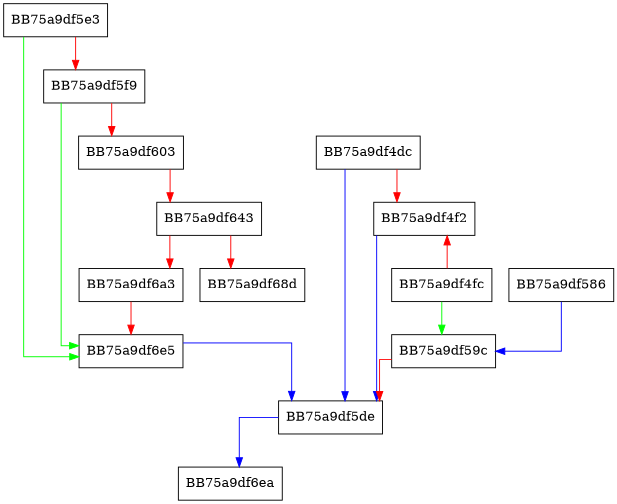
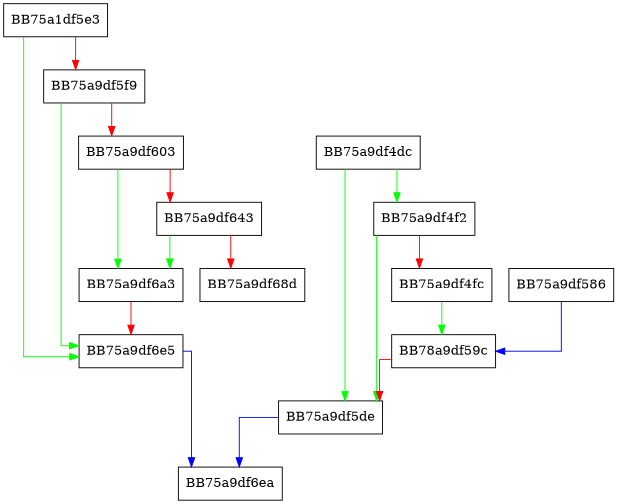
  digraph {
    splines=ortho
    node [shape=box]
    edge [color=red]
-   BB75a9df5e3
+   BB75a9df5e3 [label=BB75a1df5e3]
    BB75a9df6e5
    BB75a9df5f9
    BB75a9df4dc
    BB75a9df5de
    BB75a9df4f2
    BB75a9df6ea
    BB75a9df603
    BB75a9df4fc
-   BB75a9df59c
+   BB75a9df59c [label=BB78a9df59c]
    BB75a9df586
    BB75a9df6a3
    BB75a9df643
    BB75a9df68d
    BB75a9df5e3 -> BB75a9df6e5 [color=green]
    BB75a9df5e3 -> BB75a9df5f9
-   BB75a9df6e5 -> BB75a9df5de [color=blue]
+   BB75a9df6e5 -> BB75a9df6ea [color=blue]
    BB75a9df5f9 -> BB75a9df6e5 [color=green]
    BB75a9df5f9 -> BB75a9df603
-   BB75a9df4dc -> BB75a9df5de [color=blue]
-   BB75a9df4dc -> BB75a9df4f2
+   BB75a9df4dc -> BB75a9df5de [color=green]
+   BB75a9df4dc -> BB75a9df4f2 [color=green]
    BB75a9df5de -> BB75a9df6ea [color=blue]
-   BB75a9df4f2 -> BB75a9df5de [color=blue]
-   BB75a9df4fc -> BB75a9df4f2
+   BB75a9df4f2 -> BB75a9df5de [color=green]
+   BB75a9df4f2 -> BB75a9df4fc
+   BB75a9df603 -> BB75a9df6a3 [color=green]
    BB75a9df603 -> BB75a9df643
    BB75a9df4fc -> BB75a9df59c [color=green]
    BB75a9df59c -> BB75a9df5de
    BB75a9df586 -> BB75a9df59c [color=blue]
    BB75a9df6a3 -> BB75a9df6e5
-   BB75a9df643 -> BB75a9df6a3
+   BB75a9df643 -> BB75a9df6a3 [color=green]
    BB75a9df643 -> BB75a9df68d
  }
